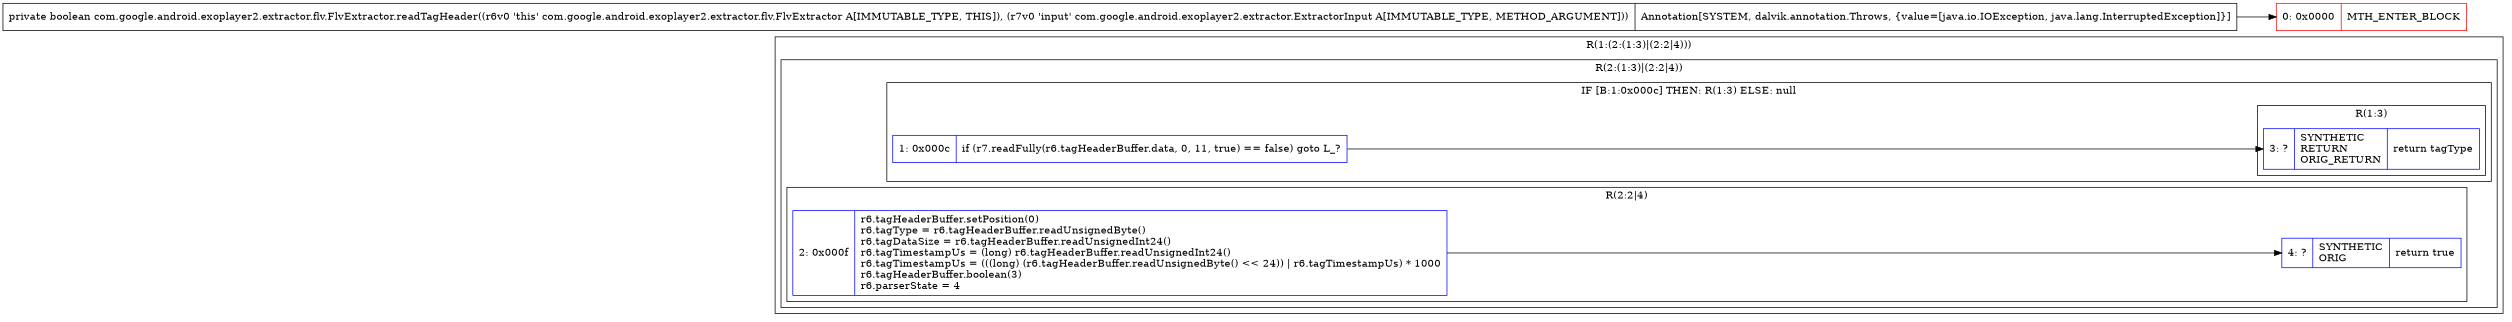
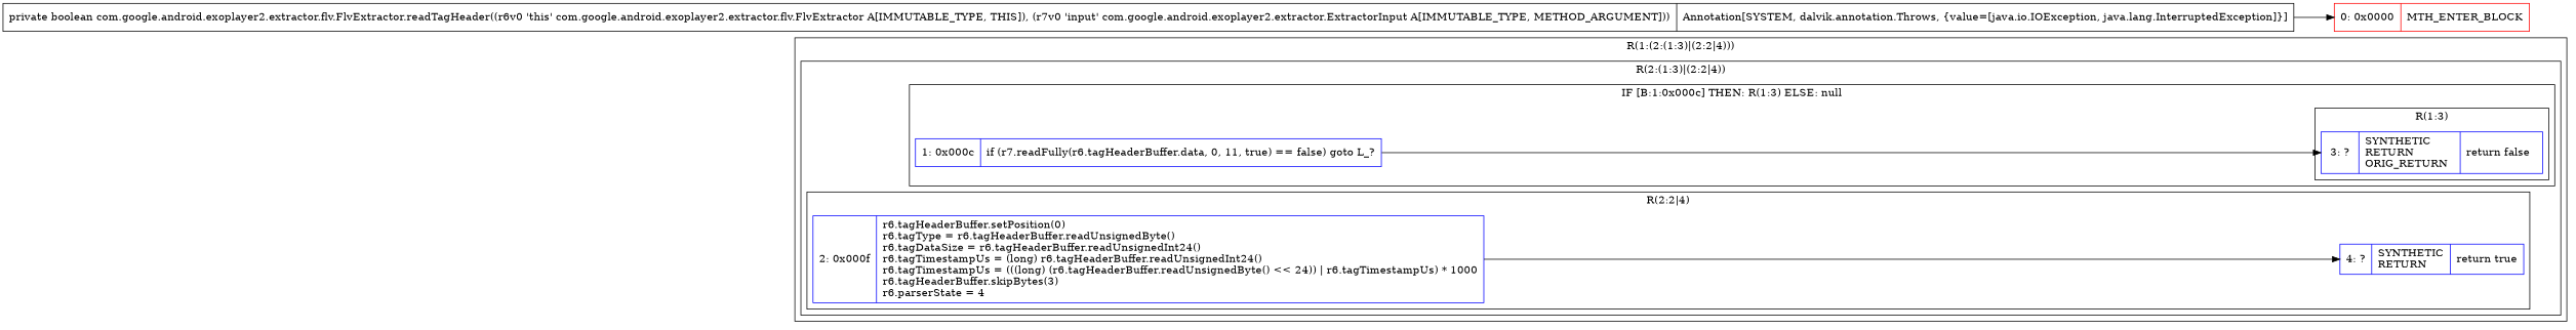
  digraph {
    rankdir=LR
    node [color=blue shape=record]
-   n1 [label="{3\:\ ?|SYNTHETIC\lRETURN\lORIG_RETURN\l|return tagType\l}"]
+   n1 [label="{3\:\ ?|SYNTHETIC\lRETURN\lORIG_RETURN\l|return false\l}"]
    n2 [label="{1\:\ 0x000c|if (r7.readFully(r6.tagHeaderBuffer.data, 0, 11, true) == false) goto L_?\l}"]
-   n3 [label="{2\:\ 0x000f|r6.tagHeaderBuffer.setPosition(0)\lr6.tagType = r6.tagHeaderBuffer.readUnsignedByte()\lr6.tagDataSize = r6.tagHeaderBuffer.readUnsignedInt24()\lr6.tagTimestampUs = (long) r6.tagHeaderBuffer.readUnsignedInt24()\lr6.tagTimestampUs = (((long) (r6.tagHeaderBuffer.readUnsignedByte() \<\< 24)) \| r6.tagTimestampUs) * 1000\lr6.tagHeaderBuffer.boolean(3)\lr6.parserState = 4\l}"]
-   n4 [label="{4\:\ ?|SYNTHETIC\lORIG\l|return true\l}"]
+   n3 [label="{2\:\ 0x000f|r6.tagHeaderBuffer.setPosition(0)\lr6.tagType = r6.tagHeaderBuffer.readUnsignedByte()\lr6.tagDataSize = r6.tagHeaderBuffer.readUnsignedInt24()\lr6.tagTimestampUs = (long) r6.tagHeaderBuffer.readUnsignedInt24()\lr6.tagTimestampUs = (((long) (r6.tagHeaderBuffer.readUnsignedByte() \<\< 24)) \| r6.tagTimestampUs) * 1000\lr6.tagHeaderBuffer.skipBytes(3)\lr6.parserState = 4\l}"]
+   n4 [label="{4\:\ ?|SYNTHETIC\lRETURN\l|return true\l}"]
    n5 [color=red label="{0\:\ 0x0000|MTH_ENTER_BLOCK\l}"]
    n6 [label="{private boolean com.google.android.exoplayer2.extractor.flv.FlvExtractor.readTagHeader((r6v0 'this' com.google.android.exoplayer2.extractor.flv.FlvExtractor A[IMMUTABLE_TYPE, THIS]), (r7v0 'input' com.google.android.exoplayer2.extractor.ExtractorInput A[IMMUTABLE_TYPE, METHOD_ARGUMENT]))  | Annotation[SYSTEM, dalvik.annotation.Throws, \{value=[java.io.IOException, java.lang.InterruptedException]\}]\l}" color=""]
    subgraph cluster_1 {
      label="R(1:(2:(1:3)|(2:2|4)))"
      subgraph cluster_2 {
        label="R(2:(1:3)|(2:2|4))"
        subgraph cluster_3 {
          label="IF [B:1:0x000c] THEN: R(1:3) ELSE: null"
          n2
          subgraph cluster_4 {
            label="R(1:3)"
            n1
          }
        }
        subgraph cluster_5 {
          label="R(2:2|4)"
          n3
          n4
        }
      }
    }
    n2 -> n1
    n3 -> n4
    n6 -> n5
  }
